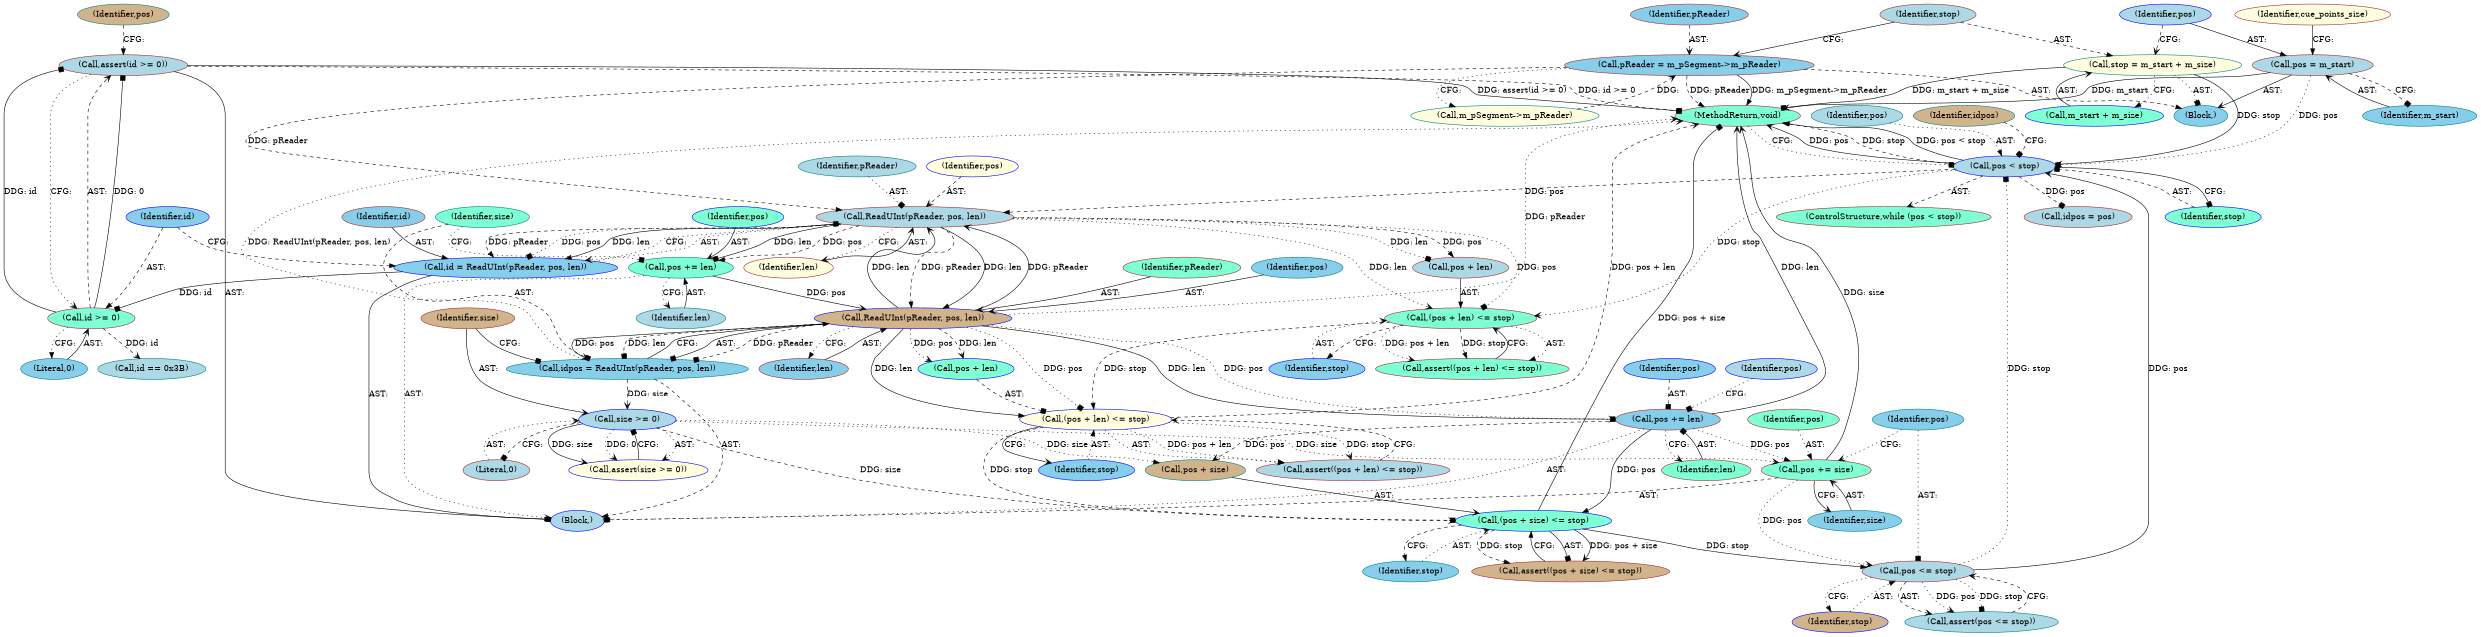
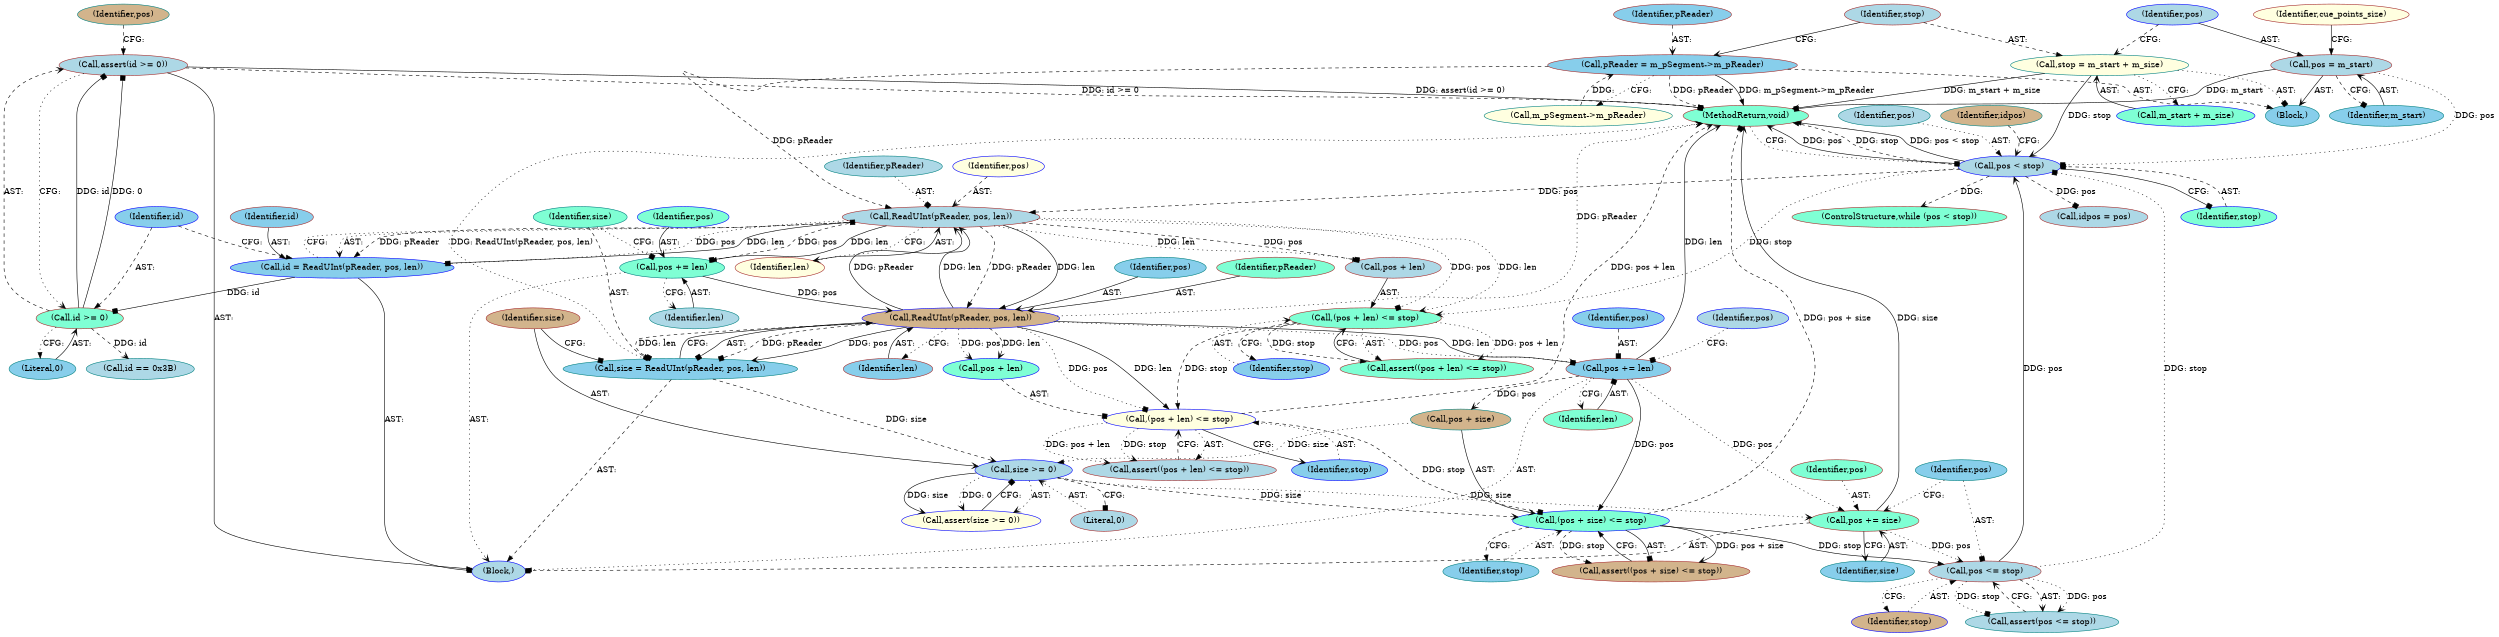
  digraph {
    node [color=brown fillcolor=lightblue style=filled]
    edge [arrowhead=vee style=solid]
    n1 [label="(Call,assert(id >= 0))"]
    n2 [fillcolor=aquamarine label="(Call,id >= 0)"]
    n3 [color=blue label="(Block,)"]
    n4 [fillcolor=aquamarine label="(MethodReturn,void)"]
    n5 [color=teal fillcolor=skyblue label="(Literal,0)"]
    n6 [color=teal label="(Call,id == 0x3B)"]
    n7 [color=blue label="(Call,pos < stop)"]
    n8 [color=blue fillcolor=skyblue label="(Call,id = ReadUInt(pReader, pos, len))"]
    n9 [label="(Call,ReadUInt(pReader, pos, len))"]
    n10 [color=blue fillcolor=tan label="(Call,ReadUInt(pReader, pos, len))"]
    n11 [color=teal fillcolor=aquamarine label="(Call,pos += len)"]
    n12 [fillcolor=aquamarine label="(Call,(pos + len) <= stop)"]
    n13 [label="(Call,pos + len)"]
    n14 [fillcolor=lightyellow label="(Identifier,len)"]
-   n15 [color=teal fillcolor=skyblue label="(Call,idpos = ReadUInt(pReader, pos, len))"]
+   n15 [color=teal fillcolor=skyblue label="(Call,size = ReadUInt(pReader, pos, len))"]
    n16 [fillcolor=skyblue label="(Call,pos += len)"]
    n17 [color=blue fillcolor=lightyellow label="(Call,(pos + len) <= stop)"]
    n18 [color=blue fillcolor=aquamarine label="(Call,pos + len)"]
    n19 [fillcolor=skyblue label="(Identifier,len)"]
    n20 [color=teal label="(Identifier,len)"]
    n21 [fillcolor=aquamarine label="(Call,assert((pos + len) <= stop))"]
    n22 [color=blue fillcolor=skyblue label="(Identifier,stop)"]
    n23 [color=blue label="(Call,size >= 0)"]
    n24 [fillcolor=aquamarine label="(Call,pos += size)"]
    n25 [color=blue fillcolor=aquamarine label="(Call,(pos + size) <= stop)"]
    n26 [color=teal fillcolor=tan label="(Call,pos + size)"]
    n27 [fillcolor=aquamarine label="(Identifier,len)"]
    n28 [color=blue fillcolor=skyblue label="(Identifier,stop)"]
    n29 [label="(Call,assert((pos + len) <= stop))"]
    n30 [fillcolor=skyblue label="(Call,pReader = m_pSegment->m_pReader)"]
    n31 [color=teal fillcolor=skyblue label="(Block,)"]
    n32 [color=teal fillcolor=lightyellow label="(Call,m_pSegment->m_pReader)"]
    n33 [color=blue fillcolor=aquamarine label="(Identifier,stop)"]
    n34 [fillcolor=aquamarine label="(ControlStructure,while (pos < stop))"]
    n35 [label="(Call,idpos = pos)"]
    n36 [label="(Call,pos <= stop)"]
    n37 [color=blue fillcolor=tan label="(Identifier,stop)"]
    n38 [color=teal label="(Call,assert(pos <= stop))"]
    n39 [color=teal fillcolor=skyblue label="(Identifier,size)"]
    n40 [label="(Literal,0)"]
    n41 [color=blue fillcolor=lightyellow label="(Call,assert(size >= 0))"]
    n42 [fillcolor=tan label="(Call,assert((pos + size) <= stop))"]
    n43 [color=teal fillcolor=skyblue label="(Identifier,stop)"]
    n44 [label="(Call,pos = m_start)"]
    n45 [color=teal fillcolor=skyblue label="(Identifier,m_start)"]
    n46 [color=teal fillcolor=lightyellow label="(Call,stop = m_start + m_size)"]
    n47 [color=blue fillcolor=aquamarine label="(Call,m_start + m_size)"]
    n48 [color=blue fillcolor=skyblue label="(Identifier,pos)"]
    n49 [color=teal label="(Identifier,pReader)"]
    n50 [color=teal fillcolor=skyblue label="(Identifier,pos)"]
    n51 [fillcolor=aquamarine label="(Identifier,pos)"]
    n52 [fillcolor=aquamarine label="(Identifier,pReader)"]
    n53 [color=teal fillcolor=aquamarine label="(Identifier,size)"]
    n54 [color=blue label="(Identifier,pos)"]
    n55 [fillcolor=tan label="(Identifier,size)"]
    n56 [color=teal fillcolor=tan label="(Identifier,pos)"]
    n57 [fillcolor=lightyellow label="(Identifier,cue_points_size)"]
    n58 [color=teal fillcolor=skyblue label="(Identifier,pos)"]
    n59 [color=blue fillcolor=skyblue label="(Identifier,id)"]
    n60 [fillcolor=skyblue label="(Identifier,id)"]
    n61 [fillcolor=skyblue label="(Identifier,pReader)"]
    n62 [color=teal label="(Identifier,pos)"]
    n63 [color=teal fillcolor=tan label="(Identifier,idpos)"]
    n64 [color=blue fillcolor=lightyellow label="(Identifier,pos)"]
    n65 [color=blue fillcolor=aquamarine label="(Identifier,pos)"]
    n66 [label="(Identifier,stop)"]
    n67 [color=blue label="(Identifier,pos)"]
    n1 -> n2 [label="CFG: " style=dotted]
    n1 -> n3 [arrowhead=normal label="AST: "]
    n1 -> n4 [arrowhead=box label="DDG: assert(id >= 0)"]
    n1 -> n4 [arrowhead=box label="DDG: id >= 0" style=dashed]
    n2 -> n1 [label="AST: " style=dashed]
    n2 -> n1 [arrowhead=box label="DDG: id"]
    n2 -> n1 [arrowhead=box label="DDG: 0"]
    n2 -> n5 [arrowhead=normal label="CFG: " style=dotted]
    n2 -> n6 [label="DDG: id" style=dashed]
    n4 -> n7 [arrowhead=box label="CFG: " style=dotted]
    n5 -> n2 [label="AST: "]
    n7 -> n4 [label="DDG: pos"]
    n7 -> n4 [arrowhead=normal label="DDG: stop" style=dashed]
    n7 -> n4 [arrowhead=normal label="DDG: pos < stop"]
    n7 -> n9 [arrowhead=normal label="DDG: pos" style=dashed]
    n7 -> n12 [label="DDG: stop" style=dotted]
    n7 -> n33 [arrowhead=box label="CFG: "]
-   n7 -> n34 [label="AST: " style=dashed]
+   n7 -> n34 [label="DDG: " style=dashed]
    n7 -> n35 [arrowhead=box label="DDG: pos" style=dashed]
    n8 -> n2 [arrowhead=box label="DDG: id"]
    n8 -> n3 [arrowhead=box label="AST: "]
    n8 -> n9 [arrowhead=box label="CFG: " style=dotted]
    n9 -> n8 [label="AST: " style=dotted]
    n9 -> n8 [arrowhead=normal label="DDG: pReader" style=dashed]
    n9 -> n8 [arrowhead=box label="DDG: pos" style=dotted]
    n9 -> n8 [arrowhead=normal label="DDG: len"]
    n9 -> n10 [arrowhead=normal label="DDG: pReader" style=dashed]
    n9 -> n10 [arrowhead=normal label="DDG: len"]
    n9 -> n11 [arrowhead=box label="DDG: len"]
    n9 -> n11 [arrowhead=normal label="DDG: pos" style=dashed]
    n9 -> n12 [arrowhead=box label="DDG: pos" style=dotted]
    n9 -> n12 [label="DDG: len" style=dotted]
    n9 -> n13 [arrowhead=normal label="DDG: pos" style=dashed]
    n9 -> n13 [arrowhead=box label="DDG: len" style=dotted]
    n9 -> n14 [label="CFG: " style=dotted]
    n10 -> n4 [label="DDG: pReader" style=dotted]
    n10 -> n9 [label="DDG: pReader"]
    n10 -> n9 [label="DDG: len"]
    n10 -> n15 [arrowhead=box label="AST: "]
    n10 -> n15 [arrowhead=box label="DDG: pReader" style=dashed]
    n10 -> n15 [label="DDG: pos"]
    n10 -> n15 [arrowhead=box label="DDG: len" style=dashed]
    n10 -> n16 [arrowhead=box label="DDG: len"]
    n10 -> n16 [label="DDG: pos" style=dotted]
    n10 -> n17 [arrowhead=box label="DDG: pos" style=dotted]
    n10 -> n17 [arrowhead=normal label="DDG: len"]
    n10 -> n18 [label="DDG: pos" style=dotted]
    n10 -> n18 [label="DDG: len" style=dashed]
    n10 -> n19 [arrowhead=normal label="CFG: " style=dotted]
    n11 -> n3 [label="AST: " style=dotted]
    n11 -> n10 [label="DDG: pos"]
    n11 -> n20 [label="CFG: " style=dotted]
    n12 -> n17 [arrowhead=normal label="DDG: stop" style=dashed]
    n12 -> n21 [arrowhead=normal label="AST: " style=dotted]
    n12 -> n21 [label="DDG: pos + len" style=dotted]
    n12 -> n21 [arrowhead=normal label="DDG: stop" style=dashed]
    n12 -> n22 [arrowhead=normal label="CFG: " style=dashed]
    n13 -> n12 [arrowhead=normal label="AST: "]
    n14 -> n9 [label="AST: "]
    n15 -> n3 [arrowhead=normal label="AST: " style=dashed]
    n15 -> n4 [label="DDG: ReadUInt(pReader, pos, len)" style=dotted]
    n15 -> n10 [arrowhead=normal label="CFG: "]
    n15 -> n23 [label="DDG: size" style=dashed]
    n16 -> n3 [arrowhead=normal label="AST: " style=dotted]
    n16 -> n4 [label="DDG: len"]
    n16 -> n24 [arrowhead=normal label="DDG: pos" style=dotted]
    n16 -> n25 [arrowhead=normal label="DDG: pos"]
    n16 -> n26 [label="DDG: pos" style=dashed]
    n16 -> n27 [label="CFG: " style=dotted]
    n17 -> n4 [label="DDG: pos + len" style=dashed]
    n17 -> n25 [arrowhead=box label="DDG: stop" style=dashed]
    n17 -> n28 [label="CFG: "]
    n17 -> n29 [arrowhead=normal label="AST: " style=dotted]
    n17 -> n29 [label="DDG: pos + len" style=dotted]
    n17 -> n29 [label="DDG: stop" style=dotted]
    n18 -> n17 [arrowhead=box label="AST: " style=dashed]
    n19 -> n10 [arrowhead=normal label="AST: "]
    n20 -> n11 [arrowhead=normal label="AST: "]
    n21 -> n12 [label="CFG: "]
    n22 -> n12 [label="AST: " style=dotted]
    n23 -> n24 [label="DDG: size" style=dotted]
    n23 -> n25 [label="DDG: size" style=dashed]
-   n23 -> n26 [arrowhead=normal label="DDG: size" style=dotted]
+   n26 -> n23 [arrowhead=normal label="DDG: size" style=dotted]
    n23 -> n40 [arrowhead=box label="CFG: " style=dashed]
    n23 -> n41 [label="AST: " style=dotted]
    n23 -> n41 [label="DDG: size"]
    n23 -> n41 [label="DDG: 0" style=dotted]
    n24 -> n3 [arrowhead=box label="AST: " style=dashed]
    n24 -> n4 [label="DDG: size"]
    n24 -> n36 [label="DDG: pos" style=dotted]
    n24 -> n39 [label="CFG: "]
-   n25 -> n4 [arrowhead=box label="DDG: pos + size"]
+   n25 -> n4 [arrowhead=box label="DDG: pos + size" style=dashed]
    n25 -> n36 [arrowhead=normal label="DDG: stop"]
    n25 -> n42 [arrowhead=box label="AST: "]
    n25 -> n42 [label="DDG: pos + size"]
    n25 -> n42 [arrowhead=normal label="DDG: stop" style=dashed]
    n25 -> n43 [arrowhead=normal label="CFG: " style=dashed]
    n26 -> n25 [label="AST: "]
    n27 -> n16 [arrowhead=box label="AST: "]
    n28 -> n17 [arrowhead=normal label="AST: " style=dotted]
    n29 -> n17 [label="CFG: " style=dashed]
    n30 -> n4 [arrowhead=normal label="DDG: pReader" style=dashed]
    n30 -> n4 [arrowhead=normal label="DDG: m_pSegment->m_pReader"]
    n30 -> n9 [arrowhead=normal label="DDG: pReader" style=dashed]
    n30 -> n31 [arrowhead=normal label="AST: " style=dashed]
    n30 -> n32 [arrowhead=normal label="CFG: " style=dotted]
    n32 -> n30 [label="DDG: " style=dashed]
    n33 -> n7 [arrowhead=box label="AST: " style=dashed]
    n36 -> n7 [label="DDG: pos"]
    n36 -> n7 [arrowhead=box label="DDG: stop" style=dotted]
    n36 -> n37 [arrowhead=normal label="CFG: " style=dotted]
    n36 -> n38 [label="AST: " style=dashed]
    n36 -> n38 [label="DDG: pos" style=dotted]
    n36 -> n38 [arrowhead=box label="DDG: stop" style=dotted]
    n37 -> n36 [arrowhead=normal label="AST: " style=dotted]
    n38 -> n36 [label="CFG: " style=dashed]
    n39 -> n24 [label="AST: "]
    n40 -> n23 [label="AST: " style=dotted]
    n41 -> n23 [arrowhead=box label="CFG: "]
    n42 -> n25 [arrowhead=normal label="CFG: "]
    n43 -> n25 [label="AST: " style=dotted]
    n44 -> n4 [arrowhead=box label="DDG: m_start"]
    n44 -> n7 [arrowhead=box label="DDG: pos" style=dotted]
    n44 -> n31 [label="AST: "]
    n44 -> n45 [arrowhead=box label="CFG: " style=dashed]
    n45 -> n44 [label="AST: "]
    n46 -> n4 [label="DDG: m_start + m_size"]
    n46 -> n7 [label="DDG: stop"]
    n46 -> n31 [arrowhead=box label="AST: " style=dotted]
    n46 -> n47 [arrowhead=normal label="CFG: " style=dotted]
    n47 -> n46 [label="AST: "]
    n48 -> n16 [arrowhead=box label="AST: " style=dashed]
    n49 -> n9 [arrowhead=box label="AST: " style=dotted]
    n50 -> n10 [label="AST: "]
    n51 -> n24 [arrowhead=normal label="AST: " style=dotted]
    n52 -> n10 [label="AST: "]
    n53 -> n11 [arrowhead=box label="CFG: " style=dotted]
    n53 -> n15 [arrowhead=box label="AST: " style=dashed]
    n54 -> n44 [arrowhead=normal label="AST: "]
    n54 -> n46 [label="CFG: " style=dashed]
    n55 -> n15 [arrowhead=box label="CFG: "]
    n55 -> n23 [label="AST: "]
    n56 -> n1 [arrowhead=normal label="CFG: " style=dashed]
    n57 -> n44 [arrowhead=normal label="CFG: "]
    n58 -> n24 [label="CFG: " style=dotted]
    n58 -> n36 [arrowhead=box label="AST: " style=dotted]
    n59 -> n2 [arrowhead=normal label="AST: " style=dashed]
    n59 -> n8 [arrowhead=normal label="CFG: " style=dashed]
    n60 -> n8 [arrowhead=normal label="AST: "]
    n61 -> n30 [label="AST: " style=dashed]
    n62 -> n7 [arrowhead=normal label="AST: " style=dotted]
-   n63 -> n7 [arrowhead=box label="CFG: " style=dashed]
+   n63 -> n7 [label="CFG: " style=dashed]
    n64 -> n9 [label="AST: " style=dashed]
    n65 -> n11 [label="AST: "]
    n66 -> n30 [label="CFG: "]
    n66 -> n46 [arrowhead=normal label="AST: " style=dashed]
    n67 -> n16 [arrowhead=box label="CFG: " style=dotted]
  }
